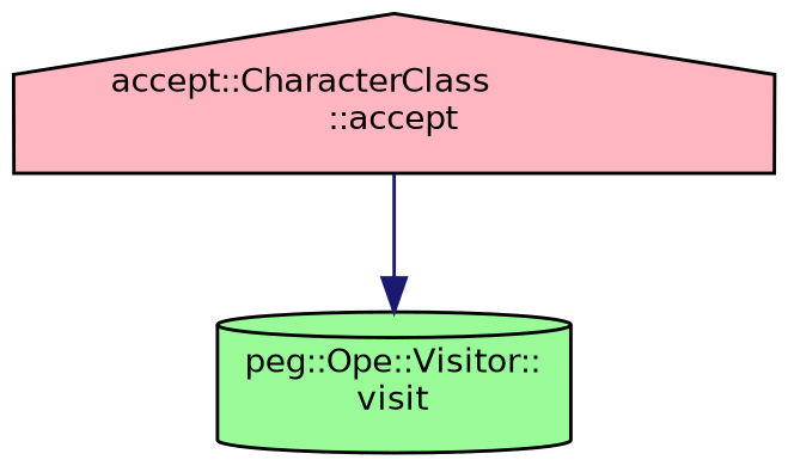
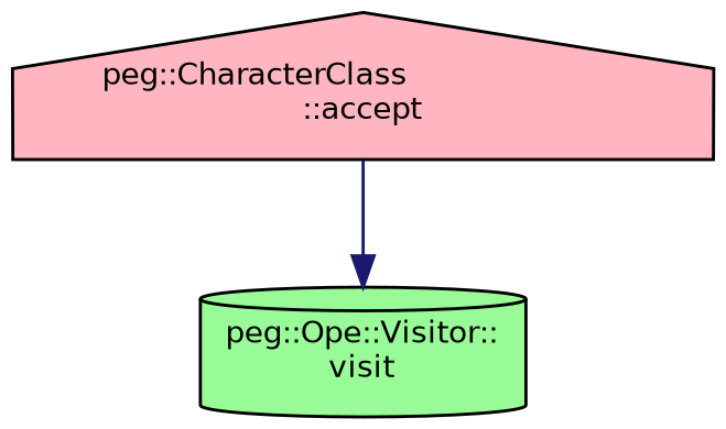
  digraph {
    rankdir=TB
    node [color=black fontname=Helvetica fontsize=10 style=filled]
-   n1 [fillcolor=lightpink fontcolor=black height=0.2 label="accept::CharacterClass\l::accept" shape=house width=0.4]
+   n1 [fillcolor=lightpink fontcolor=black height=0.2 label="peg::CharacterClass\l::accept" shape=house width=0.4]
    n2 [fillcolor=palegreen height=0.2 label="peg::Ope::Visitor::\lvisit" shape=cylinder width=0.4]
    n1 -> n2 [color=midnightblue fontname=Helvetica fontsize=10 labelfontname=Helvetica labelfontsize=10 style=solid]
  }
